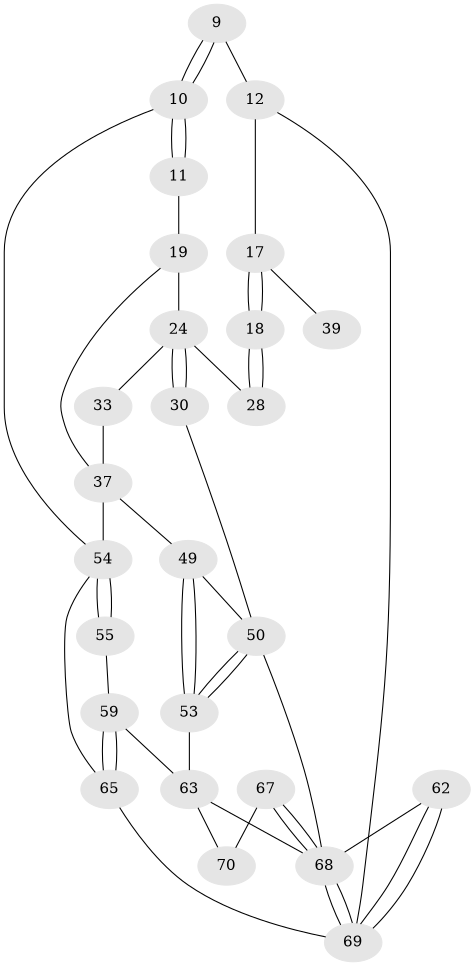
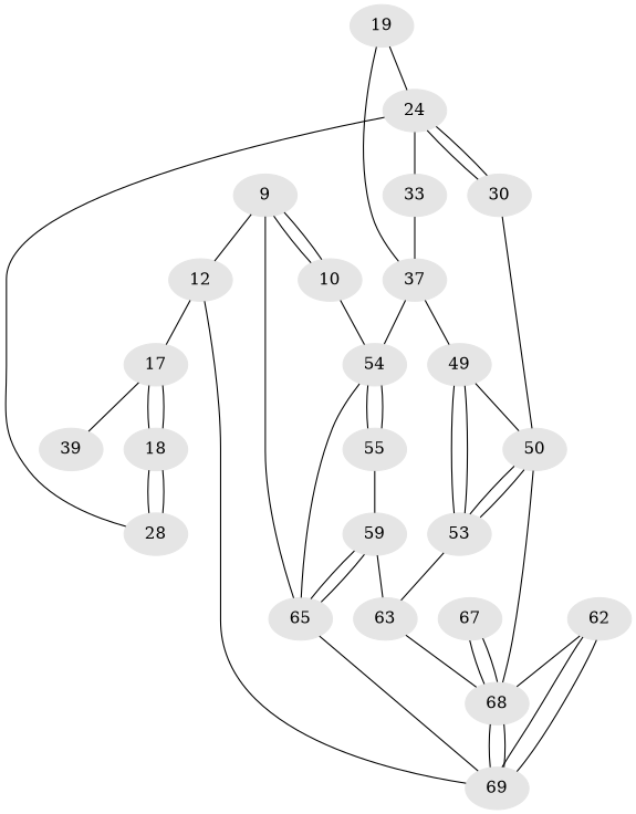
  graph {
    node [color=gray90 style=filled]
    9 [super="+1"]
    10
    12 [super="+2"]
    65 [super="+57"]
-   11
    54 [super="+31+36"]
    17 [super="+14"]
    69 [super="+48+58"]
    19 [super="+8"]
    55
    24 [super="+23"]
    37 [super="+35+21"]
    18 [super="+16+13"]
    39 [super="+38"]
    28 [super="+25+15+4"]
    30
    33 [super="+26+27"]
    49 [super="+44"]
    50 [super="+45+40"]
    53
    68 [super="+61+64+41"]
    63 [super="+60"]
-   70 [super="+66"]
    59
    62
    67
    9 -- 10
    9 -- 10
    9 -- 12 [weight=2]
-   10 -- 11
-   10 -- 11
+   9 -- 65
    10 -- 54
    12 -- 17
    12 -- 69
    65 -- 69
-   11 -- 19 [weight=2]
    54 -- 65
    54 -- 55 [weight=2]
    54 -- 55
    17 -- 18 [weight=2]
    17 -- 18
    17 -- 39
    19 -- 24
    19 -- 37
    55 -- 59
    24 -- 28 [weight=2]
    24 -- 30
    24 -- 30
    24 -- 33 [weight=2]
    37 -- 54 [weight=2]
    37 -- 49
    18 -- 28 [weight=3]
    18 -- 28
    30 -- 50
    33 -- 37 [weight=2]
    49 -- 50
    49 -- 53
    49 -- 53
    50 -- 53
    50 -- 53
    50 -- 68 [weight=2]
    53 -- 63
    68 -- 69 [weight=2]
    68 -- 69
    63 -- 68
-   63 -- 70
    59 -- 65
    59 -- 65
    59 -- 63
    62 -- 69 [weight=2]
    62 -- 69
    62 -- 68
    67 -- 68 [weight=2]
    67 -- 68
-   67 -- 70
  }
